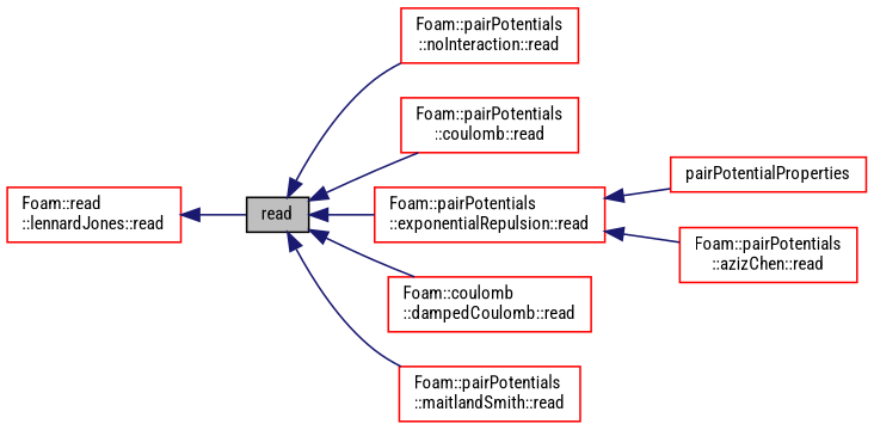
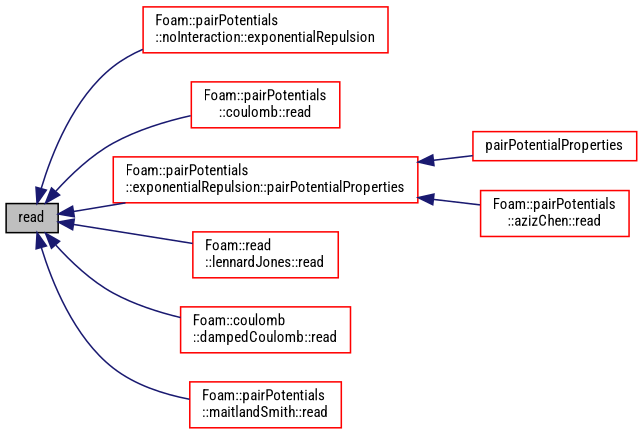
  digraph {
    fontname="Roboto Condensed"
    rankdir=LR
    node [color=red fontname="Roboto Condensed" fontsize=10 shape=record]
    edge [color=midnightblue dir=back fontname="Roboto Condensed" fontsize=10 labelfontname=FreeSans labelfontsize=10 style=solid]
    n1 [color=black fillcolor=grey75 fontcolor=black height=0.2 label=read style=filled width=0.4]
-   n2 [height=0.2 label="Foam::pairPotentials\l::noInteraction::read" width=0.4]
+   n2 [height=0.2 label="Foam::pairPotentials\l::noInteraction::exponentialRepulsion" width=0.4]
    n3 [height=0.2 label="Foam::pairPotentials\l::coulomb::read" width=0.4]
-   n4 [height=0.2 label="Foam::pairPotentials\l::exponentialRepulsion::read" width=0.4]
+   n4 [height=0.2 label="Foam::pairPotentials\l::exponentialRepulsion::pairPotentialProperties" width=0.4]
    n5 [height=0.2 label="Foam::read\l::lennardJones::read" width=0.4]
    n6 [height=0.2 label="Foam::coulomb\l::dampedCoulomb::read" width=0.4]
    n7 [height=0.2 label="Foam::pairPotentials\l::maitlandSmith::read" width=0.4]
    n8 [height=0.2 label=pairPotentialProperties width=0.4]
    n9 [height=0.2 label="Foam::pairPotentials\l::azizChen::read" width=0.4]
    n1 -> n2
    n1 -> n3
    n1 -> n4
-   n5 -> n1
+   n1 -> n5
    n1 -> n6
    n1 -> n7
    n4 -> n8
    n4 -> n9
  }
